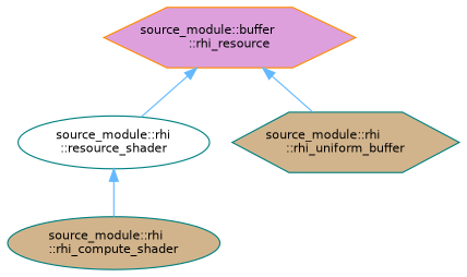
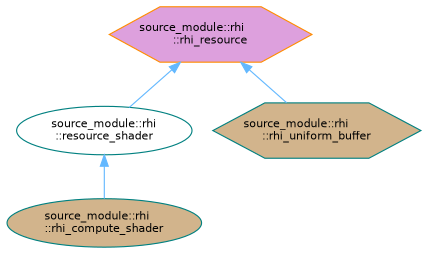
  digraph {
    node [color=teal fillcolor=tan fontname=Helvetica fontsize=10 shape=hexagon style=filled]
    edge [color=steelblue1 dir=back fontname=Helvetica fontsize=10 labelfontname=Helvetica labelfontsize=10 style=solid]
-   n1 [color=darkorange fillcolor=plum fontcolor=black height=0.2 label="source_module::buffer\l::rhi_resource" width=0.4]
+   n1 [color=darkorange fillcolor=plum fontcolor=black height=0.2 label="source_module::rhi\l::rhi_resource" width=0.4]
    n2 [fillcolor=white height=0.2 label="source_module::rhi\l::resource_shader" shape=ellipse width=0.4]
    n3 [height=0.2 label="source_module::rhi\l::rhi_uniform_buffer" width=0.4]
    n4 [height=0.2 label="source_module::rhi\l::rhi_compute_shader" shape=ellipse width=0.4]
    n1 -> n2
    n1 -> n3
    n2 -> n4
  }
